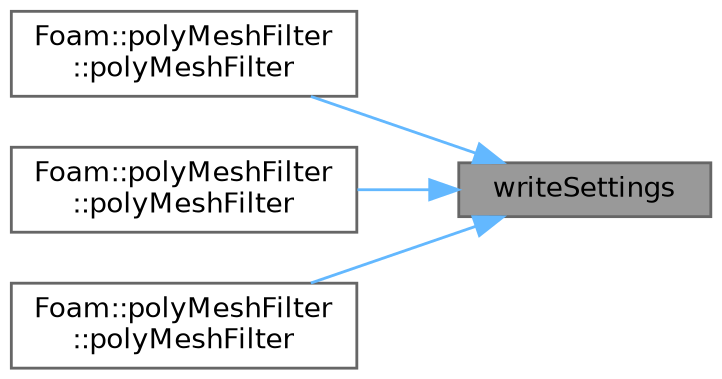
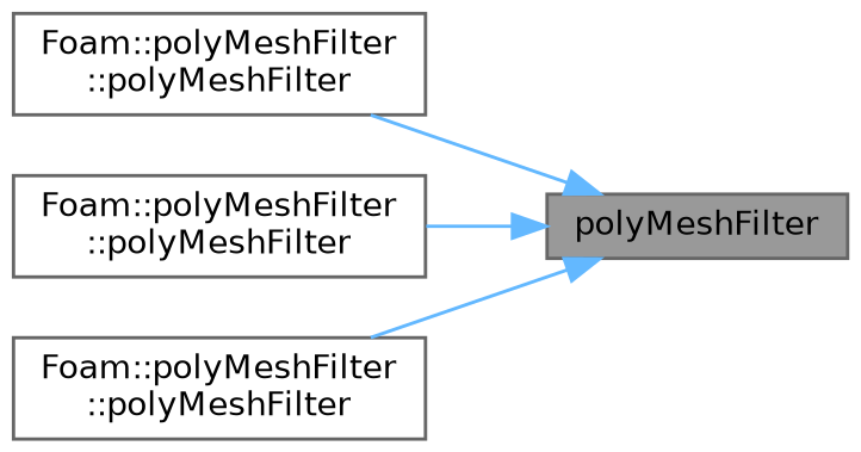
  digraph {
    rankdir=RL
    node [color=grey40 fillcolor=white fontname=Helvetica fontsize=10 shape=box style=filled]
    edge [color=steelblue1 dir=back fontname=Helvetica fontsize=10 labelfontname=Helvetica labelfontsize=10 style=solid]
-   n1 [color=gray40 fillcolor=grey60 fontcolor=black height=0.2 label=writeSettings width=0.4]
+   n1 [color=gray40 fillcolor=grey60 fontcolor=black height=0.2 label=polyMeshFilter width=0.4]
    n2 [height=0.2 label="Foam::polyMeshFilter\l::polyMeshFilter" width=0.4]
    n3 [height=0.2 label="Foam::polyMeshFilter\l::polyMeshFilter" width=0.4]
    n4 [height=0.2 label="Foam::polyMeshFilter\l::polyMeshFilter" width=0.4]
    n1 -> n2
    n1 -> n3
    n1 -> n4
  }
